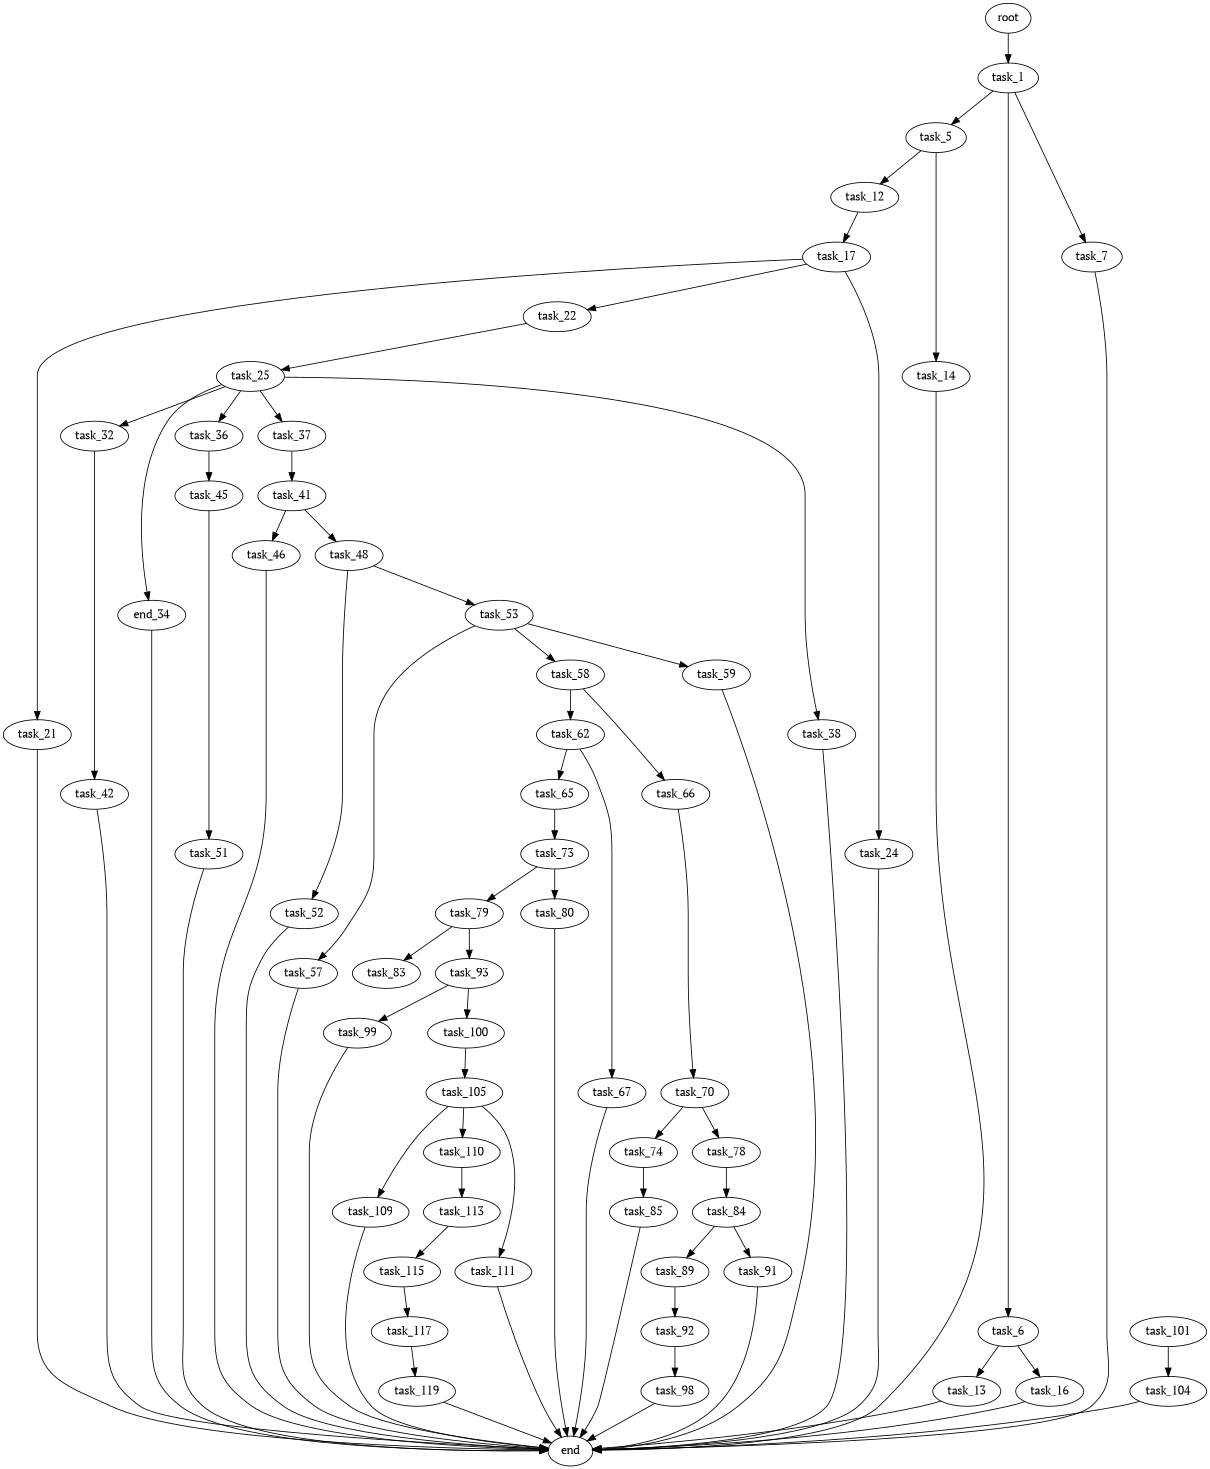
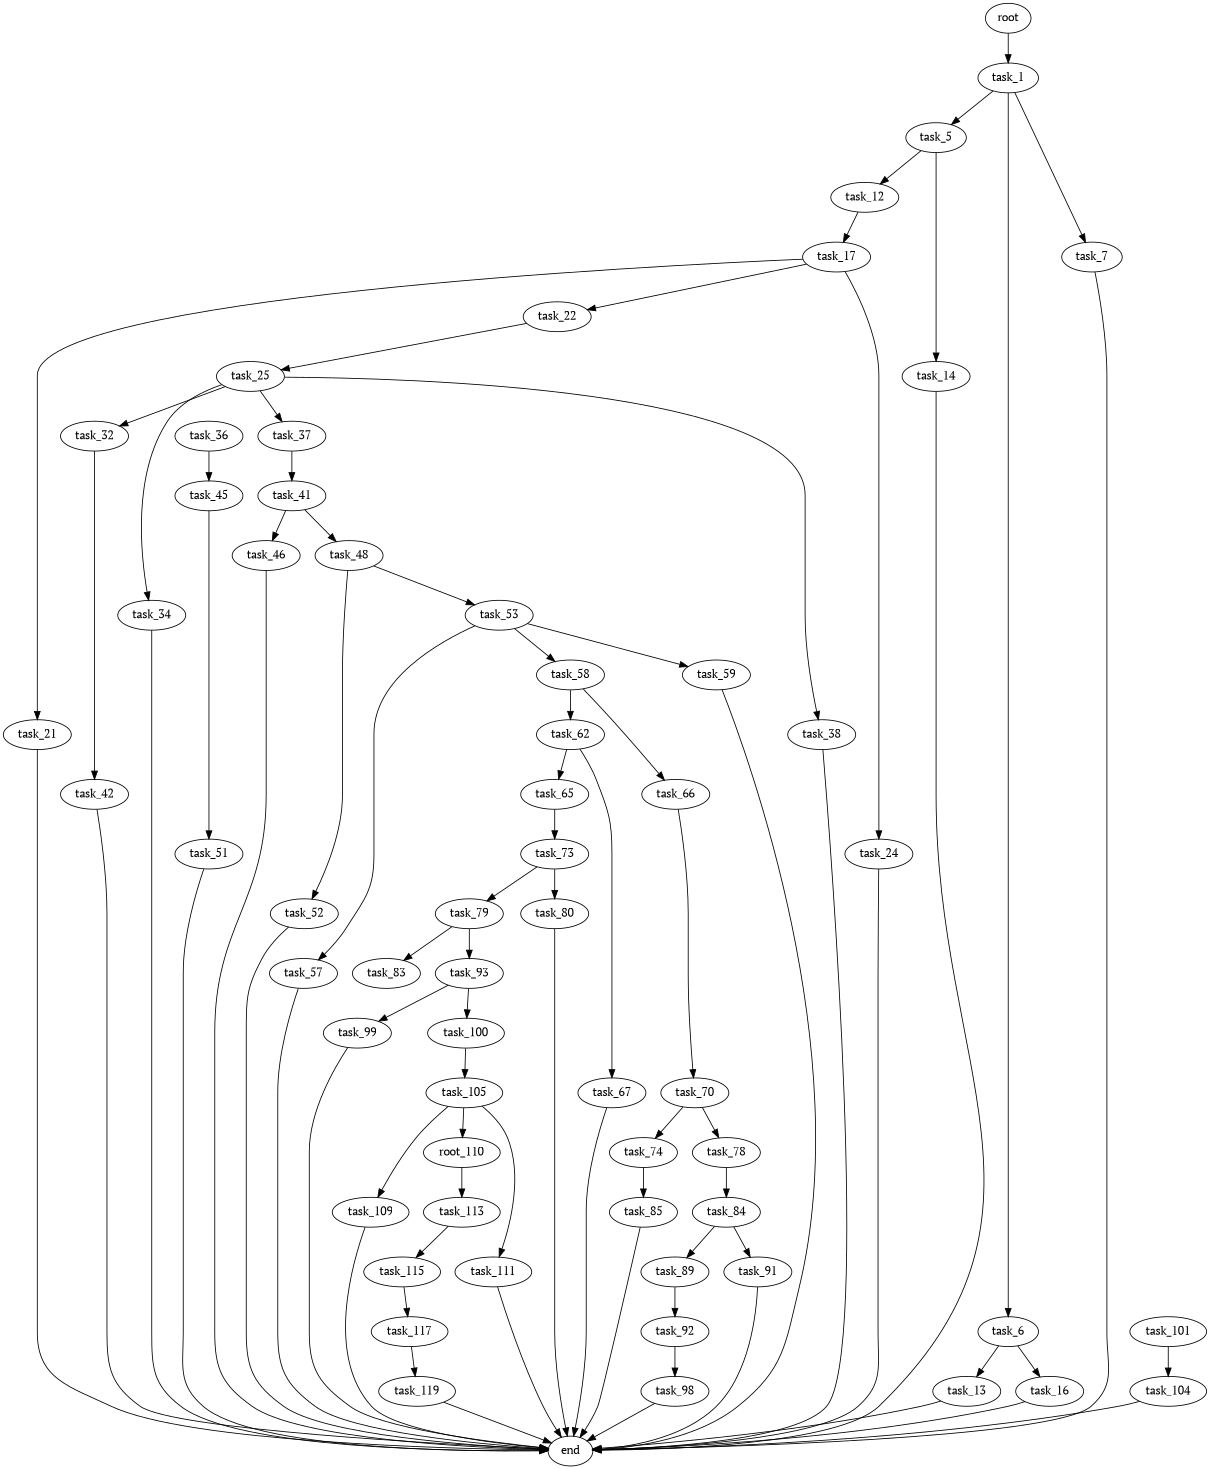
  digraph {
    fontname="PT Serif"
    node [fontname="PT Serif"]
    edge [fontname="PT Serif"]
    root
    task_1
    task_5
    task_6
    task_7
    task_12
    task_14
    task_13
    task_16
    end
    task_17
    task_21
    task_22
    task_24
    task_25
    task_32
-   task_34 [label=end_34]
+   task_34
    task_36
    task_37
    task_38
    task_42
    task_45
    task_41
    task_51
    task_46
    task_48
    task_52
    task_53
    task_57
    task_58
    task_59
    task_62
    task_66
    task_65
    task_67
    task_70
    task_73
    task_74
    task_78
    task_79
    task_80
    task_83
    task_93
    task_85
    task_84
    task_89
    task_91
    task_92
    task_99
    task_100
    task_105
    task_98
    task_101
    task_104
    task_109
-   task_110
+   task_110 [label=root_110]
    task_111
    task_113
    task_115
    task_117
    task_119
    root -> task_1
    task_1 -> task_5
    task_1 -> task_6
    task_1 -> task_7
    task_5 -> task_12
    task_5 -> task_14
    task_6 -> task_13
    task_6 -> task_16
    task_7 -> end
    task_12 -> task_17
    task_14 -> end
    task_13 -> end
    task_16 -> end
    task_17 -> task_21
    task_17 -> task_22
    task_17 -> task_24
    task_21 -> end
    task_22 -> task_25
    task_24 -> end
    task_25 -> task_32
    task_25 -> task_34
-   task_25 -> task_36
    task_25 -> task_37
    task_25 -> task_38
    task_32 -> task_42
    task_34 -> end
    task_36 -> task_45
    task_37 -> task_41
    task_38 -> end
    task_42 -> end
    task_45 -> task_51
    task_41 -> task_46
    task_41 -> task_48
    task_51 -> end
    task_46 -> end
    task_48 -> task_52
    task_48 -> task_53
    task_52 -> end
    task_53 -> task_57
    task_53 -> task_58
    task_53 -> task_59
    task_57 -> end
    task_58 -> task_62
    task_58 -> task_66
    task_59 -> end
    task_62 -> task_65
    task_62 -> task_67
    task_66 -> task_70
    task_65 -> task_73
    task_67 -> end
    task_70 -> task_74
    task_70 -> task_78
    task_73 -> task_79
    task_73 -> task_80
    task_74 -> task_85
    task_78 -> task_84
    task_79 -> task_83
    task_79 -> task_93
    task_80 -> end
    task_93 -> task_99
    task_93 -> task_100
    task_85 -> end
    task_84 -> task_89
    task_84 -> task_91
    task_89 -> task_92
    task_91 -> end
    task_92 -> task_98
    task_99 -> end
    task_100 -> task_105
    task_105 -> task_109
    task_105 -> task_110
    task_105 -> task_111
    task_98 -> end
    task_101 -> task_104
    task_104 -> end
    task_109 -> end
    task_110 -> task_113
    task_111 -> end
    task_113 -> task_115
    task_115 -> task_117
    task_117 -> task_119
    task_119 -> end
  }
